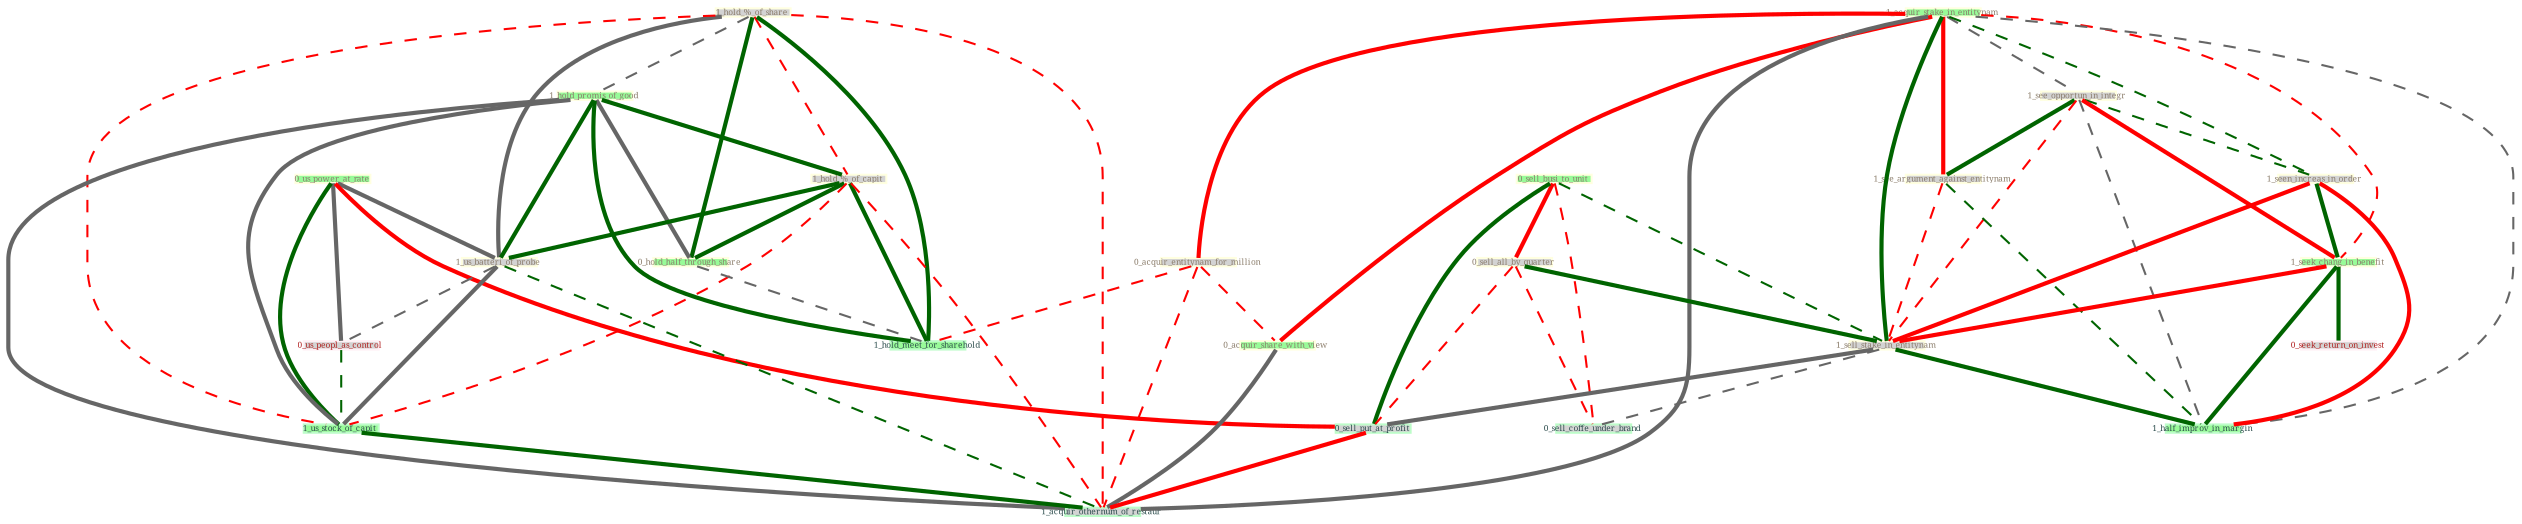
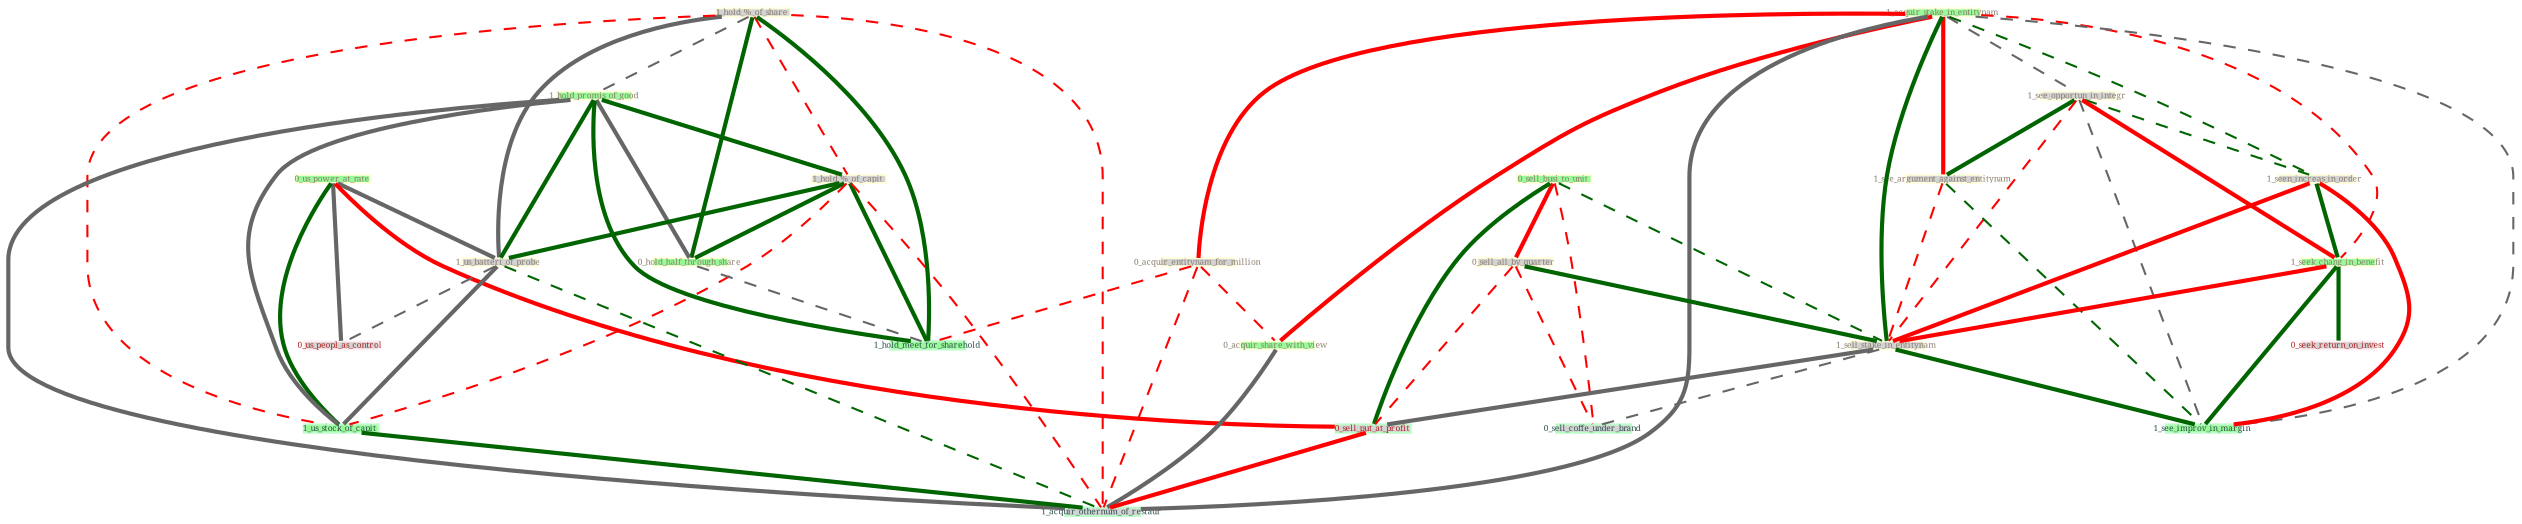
  graph {
    fontname="Noto Serif"
    node [color="#ffffe0" fillcolor=lightgrey fixedsize=true fontcolor="#8b7d6b" fontname="Noto Serif" fontsize=4 shape=polygon style=filled]
    edge [color=red fontname="Noto Serif" style=bold w=1]
    "1_hold_%_of_share " [height=.06 width=.5]
    "1_acquir_stake_in_entitynam " [fillcolor=palegreen height=.06 width=.5]
    "0_acquir_entitynam_for_million " [height=.06 width=.5]
    "0_us_power_at_rate " [fillcolor=palegreen height=.06 width=.5]
    "0_sell_busi_to_unit " [fillcolor=palegreen height=.06 width=.5]
    "1_see_opportun_in_integr " [height=.06 width=.5]
    "0_sell_all_by_quarter " [height=.06 width=.5]
    "1_seen_increas_in_order " [height=.06 width=.5]
    "1_see_argument_against_entitynam " [height=.06 width=.5]
    "0_acquir_share_with_view " [fillcolor=palegreen height=.06 width=.5]
    "1_hold_promis_of_good " [fillcolor=palegreen height=.06 width=.5]
    "1_seek_chang_in_benefit " [fillcolor=palegreen height=.06 width=.5]
    "1_hold_%_of_capit " [height=.06 width=.5]
    "0_hold_half_through_share " [fillcolor=palegreen height=.06 width=.5]
    "1_sell_stake_in_entitynam " [height=.06 width=.5]
    "1_us_batteri_of_probe " [height=.06 width=.5]
    "0_us_peopl_as_control " [color="#fff0f5" fontcolor="#b22222" height=.06 width=.5]
    "0_seek_return_on_invest " [color="#fff0f5" fontcolor="#b22222" height=.06 width=.5]
    "1_us_stock_of_capit " [color="#BDFCC9" fillcolor=palegreen fontcolor="#2f4f4f" height=.06 width=.5]
    "1_hold_meet_for_sharehold " [color="#BDFCC9" fillcolor=palegreen fontcolor="#2f4f4f" height=.06 width=.5]
    "1_acquir_othernum_of_restaur " [color="#BDFCC9" fontcolor="#2f4f4f" height=.06 width=.5]
-   "1_see_improv_in_margin " [color="#BDFCC9" fillcolor=palegreen fontcolor="#2f4f4f" height=.06 width=.5 label="1_half_improv_in_margin"]
-   "0_sell_put_at_profit " [color="#BDFCC9" fontcolor="#2f4f4f" height=.06 width=.5]
+   "1_see_improv_in_margin " [color="#BDFCC9" fillcolor=palegreen fontcolor="#2f4f4f" height=.06 width=.5]
+   "0_sell_put_at_profit " [color="#BDFCC9" fontcolor="#b22222" height=.06 width=.5]
    "0_sell_coffe_under_brand " [color="#BDFCC9" fontcolor="#2f4f4f" height=.06 width=.5]
    subgraph sub_1 {
      "1_hold_%_of_share "
      "1_acquir_stake_in_entitynam "
      "0_acquir_entitynam_for_million "
      "0_us_power_at_rate "
      "0_sell_busi_to_unit "
      "1_see_opportun_in_integr "
      "0_sell_all_by_quarter "
      "1_seen_increas_in_order "
      "1_see_argument_against_entitynam "
      "0_acquir_share_with_view "
      "1_hold_promis_of_good "
      "1_seek_chang_in_benefit "
      "1_hold_%_of_capit "
      "0_hold_half_through_share "
      "1_sell_stake_in_entitynam "
      "1_us_batteri_of_probe "
    }
    subgraph sub_2 {
      "0_us_peopl_as_control "
      "0_seek_return_on_invest "
    }
    "1_hold_%_of_share " -- "1_hold_promis_of_good " [color=gray40 style=dashed w=2]
    "1_hold_%_of_share " -- "1_hold_%_of_capit " [style=dashed w=3]
    "1_hold_%_of_share " -- "0_hold_half_through_share " [color=darkgreen w=2]
    "1_hold_%_of_share " -- "1_us_batteri_of_probe " [color=gray40]
    "1_hold_%_of_share " -- "1_us_stock_of_capit " [style=dashed]
    "1_hold_%_of_share " -- "1_hold_meet_for_sharehold " [color=darkgreen]
    "1_hold_%_of_share " -- "1_acquir_othernum_of_restaur " [style=dashed]
    "1_acquir_stake_in_entitynam " -- "0_acquir_entitynam_for_million "
    "1_acquir_stake_in_entitynam " -- "1_see_opportun_in_integr " [color=gray40 style=dashed]
    "1_acquir_stake_in_entitynam " -- "1_seen_increas_in_order " [color=darkgreen style=dashed]
    "1_acquir_stake_in_entitynam " -- "1_see_argument_against_entitynam "
    "1_acquir_stake_in_entitynam " -- "0_acquir_share_with_view "
    "1_acquir_stake_in_entitynam " -- "1_seek_chang_in_benefit " [style=dashed]
    "1_acquir_stake_in_entitynam " -- "1_sell_stake_in_entitynam " [color=darkgreen w=3]
    "1_acquir_stake_in_entitynam " -- "1_acquir_othernum_of_restaur " [color=gray40]
    "1_acquir_stake_in_entitynam " -- "1_see_improv_in_margin " [color=gray40 style=dashed]
    "0_acquir_entitynam_for_million " -- "0_acquir_share_with_view " [style=dashed]
    "0_acquir_entitynam_for_million " -- "1_hold_meet_for_sharehold " [style=dashed]
    "0_acquir_entitynam_for_million " -- "1_acquir_othernum_of_restaur " [style=dashed]
    "0_us_power_at_rate " -- "1_us_batteri_of_probe " [color=gray40]
    "0_us_power_at_rate " -- "0_us_peopl_as_control " [color=gray40]
    "0_us_power_at_rate " -- "1_us_stock_of_capit " [color=darkgreen]
    "0_us_power_at_rate " -- "0_sell_put_at_profit "
    "0_sell_busi_to_unit " -- "0_sell_all_by_quarter "
    "0_sell_busi_to_unit " -- "1_sell_stake_in_entitynam " [color=darkgreen style=dashed]
    "0_sell_busi_to_unit " -- "0_sell_put_at_profit " [color=darkgreen]
    "0_sell_busi_to_unit " -- "0_sell_coffe_under_brand " [style=dashed]
    "1_see_opportun_in_integr " -- "1_seen_increas_in_order " [color=darkgreen style=dashed]
    "1_see_opportun_in_integr " -- "1_see_argument_against_entitynam " [color=darkgreen]
    "1_see_opportun_in_integr " -- "1_seek_chang_in_benefit "
    "1_see_opportun_in_integr " -- "1_sell_stake_in_entitynam " [style=dashed]
    "1_see_opportun_in_integr " -- "1_see_improv_in_margin " [color=gray40 style=dashed w=2]
    "0_sell_all_by_quarter " -- "1_sell_stake_in_entitynam " [color=darkgreen]
    "0_sell_all_by_quarter " -- "0_sell_put_at_profit " [style=dashed]
    "0_sell_all_by_quarter " -- "0_sell_coffe_under_brand " [style=dashed]
    "1_seen_increas_in_order " -- "1_seek_chang_in_benefit " [color=darkgreen]
    "1_seen_increas_in_order " -- "1_sell_stake_in_entitynam "
    "1_seen_increas_in_order " -- "1_see_improv_in_margin "
    "1_see_argument_against_entitynam " -- "1_sell_stake_in_entitynam " [style=dashed]
    "1_see_argument_against_entitynam " -- "1_see_improv_in_margin " [color=darkgreen style=dashed]
    "0_acquir_share_with_view " -- "1_acquir_othernum_of_restaur " [color=gray40]
    "1_hold_promis_of_good " -- "1_hold_%_of_capit " [color=darkgreen w=2]
    "1_hold_promis_of_good " -- "0_hold_half_through_share " [color=gray40]
    "1_hold_promis_of_good " -- "1_us_batteri_of_probe " [color=darkgreen]
    "1_hold_promis_of_good " -- "1_us_stock_of_capit " [color=gray40]
    "1_hold_promis_of_good " -- "1_hold_meet_for_sharehold " [color=darkgreen]
    "1_hold_promis_of_good " -- "1_acquir_othernum_of_restaur " [color=gray40]
    "1_seek_chang_in_benefit " -- "1_sell_stake_in_entitynam "
    "1_seek_chang_in_benefit " -- "0_seek_return_on_invest " [color=darkgreen]
    "1_seek_chang_in_benefit " -- "1_see_improv_in_margin " [color=darkgreen]
    "1_hold_%_of_capit " -- "0_hold_half_through_share " [color=darkgreen]
    "1_hold_%_of_capit " -- "1_us_batteri_of_probe " [color=darkgreen]
    "1_hold_%_of_capit " -- "1_us_stock_of_capit " [style=dashed w=2]
    "1_hold_%_of_capit " -- "1_hold_meet_for_sharehold " [color=darkgreen]
    "1_hold_%_of_capit " -- "1_acquir_othernum_of_restaur " [style=dashed]
    "0_hold_half_through_share " -- "1_hold_meet_for_sharehold " [color=gray40 style=dashed]
    "1_sell_stake_in_entitynam " -- "1_see_improv_in_margin " [color=darkgreen]
    "1_sell_stake_in_entitynam " -- "0_sell_put_at_profit " [color=gray40]
    "1_sell_stake_in_entitynam " -- "0_sell_coffe_under_brand " [color=gray40 style=dashed]
    "1_us_batteri_of_probe " -- "0_us_peopl_as_control " [color=gray40 style=dashed]
    "1_us_batteri_of_probe " -- "1_us_stock_of_capit " [color=gray40 w=2]
    "1_us_batteri_of_probe " -- "1_acquir_othernum_of_restaur " [color=darkgreen style=dashed]
-   "0_us_peopl_as_control " -- "1_us_stock_of_capit " [color=darkgreen style=dashed]
    "1_us_stock_of_capit " -- "1_acquir_othernum_of_restaur " [color=darkgreen]
    "0_sell_put_at_profit " -- "1_acquir_othernum_of_restaur "
  }
